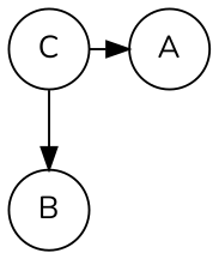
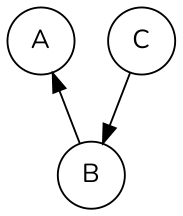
  digraph {
    fontname=Nunito
    rank=same
    node [fontname=Nunito shape=circle]
    edge [fontname=Nunito]
    n1 [label=A]
    n2 [label=C]
    n3 [label=B]
    subgraph sub_1 {
      n1
      n2
    }
    n2 -> n3
-   n2 -> n1
+   n3 -> n1
  }
